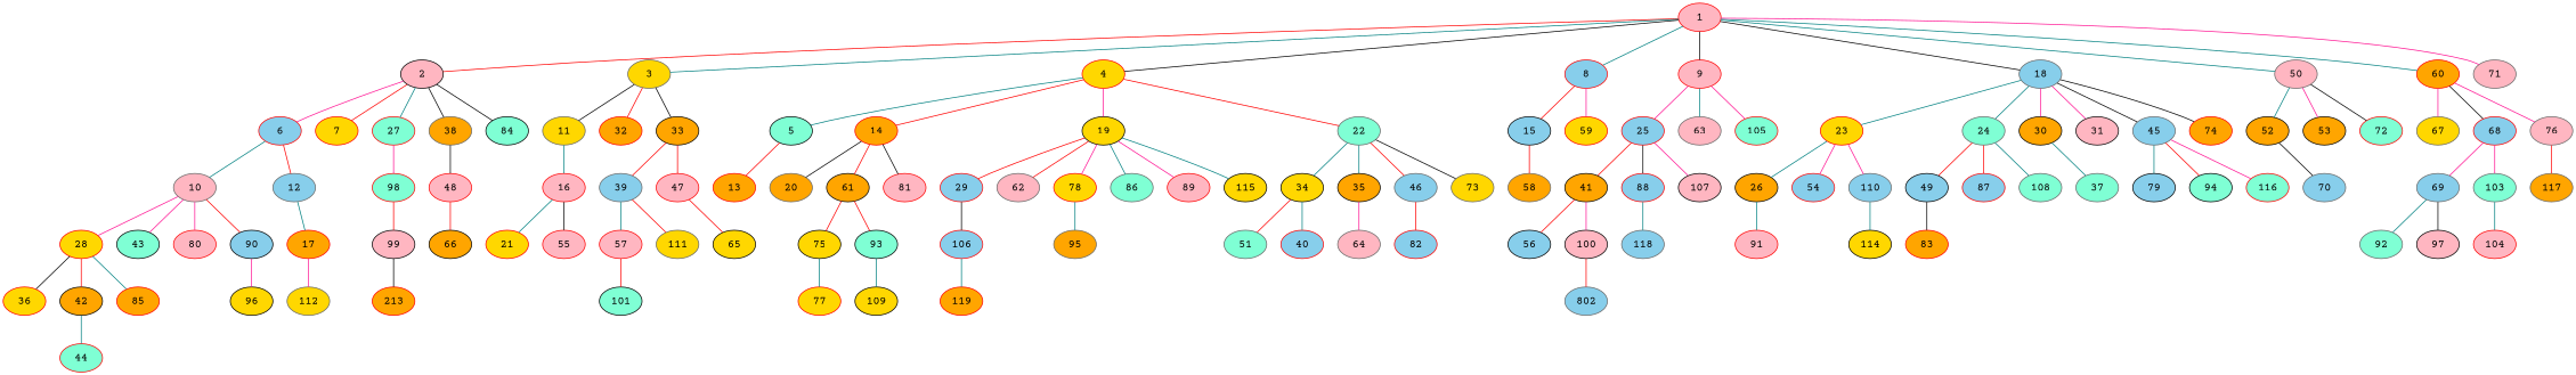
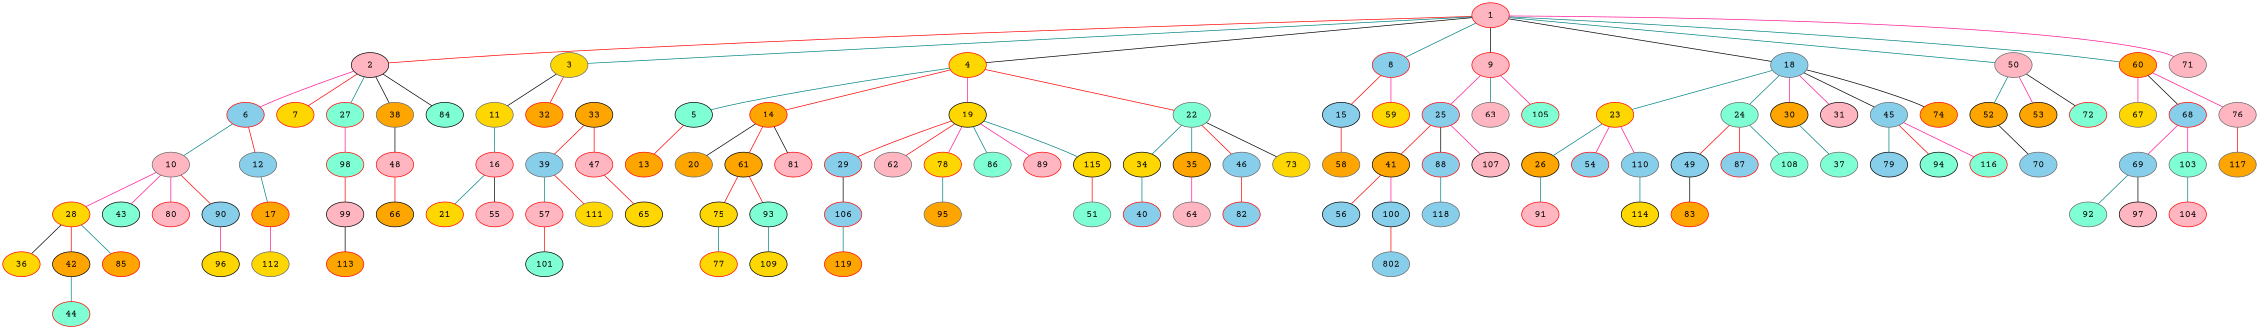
  graph {
    fontname="Courier Prime"
    node [color=red fillcolor=skyblue fontname="Courier Prime" style=filled]
    edge [color=teal fontname="Courier Prime"]
    1 [fillcolor=lightpink]
    2 [color=black fillcolor=lightpink]
    3 [color=gray40 fillcolor=gold]
    4 [fillcolor=gold]
    8
    9 [fillcolor=lightpink]
    18 [color=gray40]
    50 [color=gray40 fillcolor=lightpink]
    60 [fillcolor=orange]
    71 [color=gray40 fillcolor=lightpink]
    6
    7 [fillcolor=gold]
    27 [fillcolor=aquamarine]
    38 [color=gray40 fillcolor=orange]
    84 [color=black fillcolor=aquamarine]
    11 [color=gray40 fillcolor=gold]
    32 [fillcolor=orange]
    33 [color=black fillcolor=orange]
    5 [color=black fillcolor=aquamarine]
    14 [fillcolor=orange]
    19 [color=black fillcolor=gold]
    22 [color=gray40 fillcolor=aquamarine]
    15 [color=black]
    59 [fillcolor=gold]
    25
    63 [color=gray40 fillcolor=lightpink]
    105 [fillcolor=aquamarine]
    23 [fillcolor=gold]
    24 [color=gray40 fillcolor=aquamarine]
    30 [color=black fillcolor=orange]
    31 [color=black fillcolor=lightpink]
    45 [color=gray40]
    74 [fillcolor=orange]
    52 [color=black fillcolor=orange]
    53 [color=black fillcolor=orange]
    72 [fillcolor=aquamarine]
    67 [color=gray40 fillcolor=gold]
    68
    76 [color=gray40 fillcolor=lightpink]
    10 [color=gray40 fillcolor=lightpink]
    12 [color=gray40]
    98 [fillcolor=aquamarine]
    48 [fillcolor=lightpink]
    16 [fillcolor=lightpink]
    39 [color=gray40]
    47 [fillcolor=lightpink]
    13 [fillcolor=orange]
    20 [color=gray40 fillcolor=orange]
    61 [color=black fillcolor=orange]
    81 [fillcolor=lightpink]
    29
    62 [color=gray40 fillcolor=lightpink]
    78 [fillcolor=gold]
    86 [color=gray40 fillcolor=aquamarine]
    89 [fillcolor=lightpink]
    115 [color=black fillcolor=gold]
    34 [color=black fillcolor=gold]
    35 [color=black fillcolor=orange]
    46 [color=gray40]
    73 [color=gray40 fillcolor=gold]
    28 [fillcolor=gold]
    43 [color=black fillcolor=aquamarine]
    80 [fillcolor=lightpink]
    90 [color=black]
    17 [fillcolor=orange]
    58 [color=gray40 fillcolor=orange]
    41 [color=black fillcolor=orange]
    88
    107 [color=black fillcolor=lightpink]
    36 [fillcolor=gold]
    42 [color=black fillcolor=orange]
    85 [fillcolor=orange]
    96 [color=black fillcolor=gold]
    21 [fillcolor=gold]
    55 [fillcolor=lightpink]
    112 [color=gray40 fillcolor=gold]
    75 [color=black fillcolor=gold]
    93 [color=black fillcolor=aquamarine]
    26 [color=black fillcolor=orange]
    54
    110 [color=gray40]
    49 [color=black]
    87
    108 [color=gray40 fillcolor=aquamarine]
    37 [color=gray40 fillcolor=aquamarine]
    79 [color=black]
    94 [color=black fillcolor=aquamarine]
    116 [fillcolor=aquamarine]
    106
    95 [color=gray40 fillcolor=orange]
    40
    51 [color=gray40 fillcolor=aquamarine]
    64 [color=gray40 fillcolor=lightpink]
    82
    91 [fillcolor=lightpink]
    114 [color=black fillcolor=gold]
    83 [fillcolor=orange]
    56 [color=black]
-   100 [color=black fillcolor=lightpink]
+   100 [color=black]
    118 [color=gray40]
    99 [color=black fillcolor=lightpink]
    44 [fillcolor=aquamarine]
    119 [fillcolor=orange]
    57 [fillcolor=lightpink]
    111 [color=gray40 fillcolor=gold]
    65 [color=black fillcolor=gold]
    66 [color=black fillcolor=orange]
    101 [color=black fillcolor=aquamarine]
    n109 [color=gray40 label=802]
    70 [color=gray40]
    69 [color=gray40]
    103 [color=gray40 fillcolor=aquamarine]
    117 [color=gray40 fillcolor=orange]
    77 [fillcolor=gold]
    109 [color=black fillcolor=gold]
    92 [color=gray40 fillcolor=aquamarine]
    97 [color=black fillcolor=lightpink]
    104 [fillcolor=lightpink]
-   113 [fillcolor=orange label=213]
+   113 [fillcolor=orange]
    1 -- 2 [color=red]
    1 -- 3
    1 -- 4 [color=black]
    1 -- 8
    1 -- 9 [color=black]
    1 -- 18 [color=black]
    1 -- 50
    1 -- 60
    1 -- 71 [color=deeppink]
    2 -- 6 [color=deeppink]
    2 -- 7 [color=red]
    2 -- 27
    2 -- 38 [color=black]
    2 -- 84 [color=black]
    3 -- 11 [color=black]
    3 -- 32 [color=red]
-   3 -- 33 [color=black]
    4 -- 5
    4 -- 14 [color=red]
    4 -- 19 [color=deeppink]
    4 -- 22 [color=red]
    8 -- 15 [color=red]
    8 -- 59 [color=deeppink]
    9 -- 25 [color=deeppink]
    9 -- 63
    9 -- 105 [color=deeppink]
    18 -- 23
    18 -- 24
    18 -- 30 [color=deeppink]
    18 -- 31 [color=deeppink]
    18 -- 45 [color=black]
    18 -- 74 [color=black]
    50 -- 52
    50 -- 53 [color=deeppink]
    50 -- 72 [color=black]
    60 -- 67 [color=deeppink]
    60 -- 68 [color=black]
    60 -- 76 [color=deeppink]
    6 -- 10
    6 -- 12 [color=red]
    27 -- 98 [color=deeppink]
    38 -- 48 [color=black]
    11 -- 16
    33 -- 39 [color=red]
    33 -- 47 [color=red]
    5 -- 13 [color=red]
    14 -- 20 [color=black]
    14 -- 61 [color=red]
    14 -- 81 [color=black]
    19 -- 29 [color=red]
    19 -- 62 [color=red]
    19 -- 78 [color=deeppink]
    19 -- 86
    19 -- 89 [color=deeppink]
    19 -- 115
    22 -- 34
    22 -- 35
    22 -- 46 [color=red]
    22 -- 73 [color=black]
    15 -- 58 [color=red]
    25 -- 41 [color=red]
    25 -- 88 [color=black]
    25 -- 107 [color=deeppink]
    23 -- 26
    23 -- 54 [color=deeppink]
    23 -- 110 [color=deeppink]
    24 -- 49 [color=red]
    24 -- 87 [color=red]
    24 -- 108
    30 -- 37
    45 -- 79
    45 -- 94 [color=red]
    45 -- 116 [color=deeppink]
    52 -- 70 [color=black]
    68 -- 69 [color=deeppink]
    68 -- 103 [color=deeppink]
    76 -- 117 [color=red]
    10 -- 28 [color=deeppink]
    10 -- 43 [color=deeppink]
    10 -- 80 [color=deeppink]
    10 -- 90 [color=red]
    12 -- 17
    98 -- 99 [color=red]
    48 -- 66 [color=red]
    16 -- 21
    16 -- 55 [color=black]
    39 -- 57
    39 -- 111 [color=red]
    47 -- 65 [color=red]
    61 -- 75 [color=red]
    61 -- 93 [color=red]
    29 -- 106 [color=black]
    78 -- 95
    34 -- 40
-   34 -- 51 [color=red]
+   115 -- 51 [color=red]
    35 -- 64 [color=deeppink]
    46 -- 82 [color=red]
    28 -- 36 [color=black]
    28 -- 42 [color=red]
    28 -- 85
    90 -- 96 [color=deeppink]
    17 -- 112 [color=deeppink]
    41 -- 56 [color=red]
    41 -- 100 [color=deeppink]
    88 -- 118
    42 -- 44
    75 -- 77
    93 -- 109
    26 -- 91
    110 -- 114
    49 -- 83 [color=black]
    106 -- 119
    100 -- n109 [color=red]
    99 -- 113 [color=black]
    57 -- 101 [color=red]
    69 -- 92
    69 -- 97 [color=black]
    103 -- 104
  }
